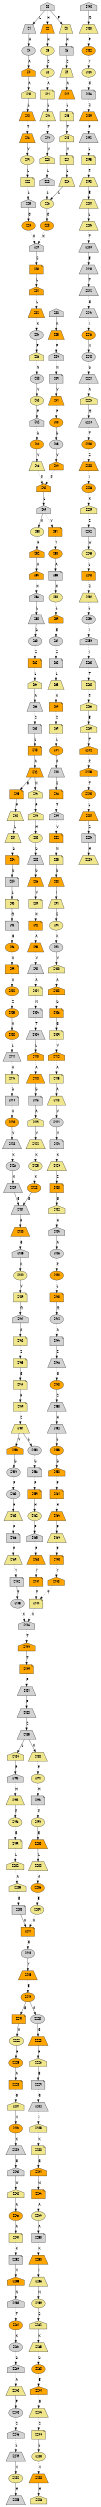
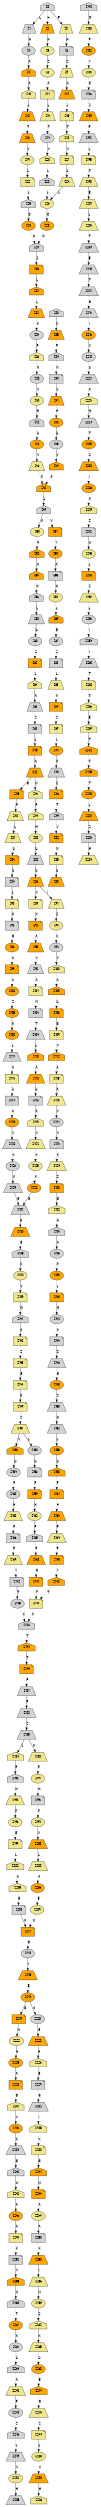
  strict digraph {
    fontname="Patrick Hand"
    node [fillcolor=khaki fontname="Patrick Hand" shape=trapezium style=filled]
    edge [fontname="Patrick Hand" style=solid]
    S0 [fillcolor=lightgrey shape=house]
    S1 [fillcolor=lightgrey]
    S2 [fillcolor=orange]
    S3
    S4 [fillcolor=lightgrey shape=ellipse]
    S5 [shape=ellipse]
    S6 [fillcolor=lightgrey shape=note]
    S7 [fillcolor=orange shape=house]
    S8 [shape=ellipse]
    S9
    S10 [shape=house]
    S11 [shape=note]
    S12 [fillcolor=orange]
    S13 [fillcolor=orange]
    S14
    S15 [shape=note]
    S16 [fillcolor=orange]
    S17 [fillcolor=lightgrey shape=ellipse]
    S18 [shape=house]
    S19 [shape=ellipse]
    S20 [shape=house]
    S21 [shape=note]
    S22 [shape=note]
    S23 [fillcolor=lightgrey shape=house]
    S24
    S25 [fillcolor=lightgrey shape=house]
    S26 [shape=ellipse]
    S27 [fillcolor=orange shape=ellipse]
    S28 [fillcolor=orange shape=ellipse]
    S29 [fillcolor=lightgrey shape=house]
    S30 [fillcolor=orange shape=note]
    S31 [fillcolor=orange shape=house]
    S32 [fillcolor=orange]
    S34 [fillcolor=lightgrey shape=ellipse]
    S33 [fillcolor=lightgrey shape=house]
    S35 [fillcolor=orange]
    S36 [shape=house]
    S37 [fillcolor=lightgrey shape=house]
    S38 [fillcolor=lightgrey shape=ellipse]
    S39 [fillcolor=lightgrey shape=note]
    S40 [shape=ellipse]
    S41 [fillcolor=orange]
    S42 [fillcolor=lightgrey shape=house]
    S43 [fillcolor=orange shape=ellipse]
    S44 [fillcolor=orange shape=ellipse]
    S45 [fillcolor=lightgrey shape=ellipse]
    S46
    S47 [fillcolor=orange shape=house]
    S48 [fillcolor=orange shape=house]
    S49 [fillcolor=lightgrey shape=house]
    S50 [shape=ellipse]
    S51 [fillcolor=orange shape=note]
    S52 [fillcolor=orange shape=house]
    S53 [fillcolor=orange shape=ellipse]
    S54 [fillcolor=orange shape=house]
    S55 [fillcolor=lightgrey shape=note]
    S56 [fillcolor=lightgrey shape=house]
    S57 [shape=ellipse]
    S58 [fillcolor=lightgrey]
    S59 [fillcolor=orange shape=house]
    S60 [fillcolor=lightgrey shape=ellipse]
    S61 [fillcolor=lightgrey shape=ellipse]
    S62 [fillcolor=orange shape=note]
    S63 [fillcolor=lightgrey shape=note]
    S64 [shape=house]
    S65
    S66 [fillcolor=lightgrey]
    S67 [fillcolor=orange shape=note]
    S68 [fillcolor=lightgrey shape=note]
    S69 [shape=note]
    S70 [fillcolor=orange shape=note]
    S71 [fillcolor=orange shape=ellipse]
    S72 [fillcolor=orange]
    S73 [fillcolor=lightgrey]
    S74 [shape=house]
    S75 [fillcolor=orange shape=note]
    S76 [fillcolor=orange shape=note]
    S77 [shape=house]
    S78
    S79 [fillcolor=lightgrey shape=house]
    S80 [shape=ellipse]
    S81
    S82 [fillcolor=orange shape=note]
    S83 [fillcolor=lightgrey]
    S84 [fillcolor=orange shape=note]
    S85 [shape=note]
    S86 [fillcolor=orange]
    S87 [fillcolor=lightgrey shape=note]
    S88 [fillcolor=orange]
    S89 [shape=note]
    S90 [shape=note]
    S91
    S92 [fillcolor=orange shape=note]
    S93 [fillcolor=lightgrey shape=note]
    S94 [shape=ellipse]
    S95 [fillcolor=orange]
    S96 [fillcolor=orange shape=ellipse]
    S97 [fillcolor=lightgrey shape=ellipse]
    S98 [fillcolor=lightgrey]
    S99 [fillcolor=orange shape=note]
    S100 [shape=house]
    S101 [shape=note]
    S102 [fillcolor=orange shape=ellipse]
    S103 [fillcolor=orange shape=house]
    S104 [fillcolor=lightgrey shape=note]
    S105 [fillcolor=orange shape=ellipse]
    S106 [fillcolor=orange shape=note]
    S107 [fillcolor=lightgrey]
    S108 [fillcolor=orange shape=ellipse]
    S109 [shape=note]
    S110 [fillcolor=orange shape=house]
    S111 [fillcolor=lightgrey]
    S112 [fillcolor=orange shape=house]
    S113 [fillcolor=orange]
    S114 [shape=note]
    S115 [shape=note]
    S116 [fillcolor=lightgrey shape=note]
    S117 [fillcolor=lightgrey shape=note]
    S118
    S119 [shape=house]
    S120 [fillcolor=orange shape=ellipse]
    S121 [fillcolor=lightgrey shape=ellipse]
    S122
    S123 [fillcolor=lightgrey]
    S124 [fillcolor=lightgrey shape=note]
    S125 [shape=ellipse]
    S126 [fillcolor=lightgrey shape=ellipse]
    S127
    S128 [fillcolor=orange shape=ellipse]
    S129 [fillcolor=lightgrey]
    S130 [fillcolor=orange shape=note]
    S131 [fillcolor=lightgrey]
    S132 [shape=house]
    S133 [fillcolor=orange]
    S134 [fillcolor=lightgrey shape=house]
    S135 [fillcolor=lightgrey shape=house]
    S136 [fillcolor=lightgrey shape=ellipse]
    S137 [shape=ellipse]
    S138 [fillcolor=orange shape=ellipse]
    S139 [shape=note]
    S140 [fillcolor=orange shape=note]
    S141 [fillcolor=lightgrey shape=house]
    S142 [fillcolor=lightgrey shape=ellipse]
    S143 [shape=note]
    S144 [fillcolor=lightgrey shape=note]
    S145 [shape=note]
    S146 [fillcolor=lightgrey]
    S147 [shape=note]
    S148 [fillcolor=orange shape=ellipse]
    S149 [shape=note]
    S150 [fillcolor=lightgrey]
    S151
    S152 [fillcolor=lightgrey]
    S153 [fillcolor=lightgrey shape=ellipse]
    S154 [fillcolor=orange shape=house]
    S155 [fillcolor=orange shape=ellipse]
    S156 [fillcolor=lightgrey shape=note]
    S157 [fillcolor=lightgrey shape=ellipse]
    S158 [fillcolor=orange shape=house]
    S159 [fillcolor=orange shape=note]
    S160 [fillcolor=lightgrey shape=ellipse]
    S161 [fillcolor=orange shape=note]
    S162 [shape=ellipse]
    S163
    S164 [fillcolor=orange]
    S165 [fillcolor=lightgrey shape=house]
    S166 [fillcolor=lightgrey shape=note]
    S167
    S168 [fillcolor=orange]
    S169
    S170 [fillcolor=orange shape=note]
    S171 [fillcolor=orange shape=note]
    S172 [fillcolor=lightgrey shape=note]
    S173 [fillcolor=orange shape=house]
    S174 [shape=note]
    S175 [fillcolor=lightgrey shape=ellipse]
    S176 [fillcolor=lightgrey shape=house]
    S177 [fillcolor=orange shape=house]
    S179 [fillcolor=orange shape=note]
    S178 [fillcolor=lightgrey shape=house]
    S180
    S181 [fillcolor=lightgrey]
    S182 [fillcolor=orange shape=ellipse]
    S183 [fillcolor=lightgrey]
    S184 [shape=ellipse]
    S185 [fillcolor=lightgrey]
    S186 [fillcolor=lightgrey shape=note]
    S187 [shape=house]
    S188
    S189 [fillcolor=orange]
    S190 [fillcolor=lightgrey shape=house]
    S191 [shape=ellipse]
    S192 [fillcolor=lightgrey]
    S193
    S194 [fillcolor=lightgrey shape=note]
    S195 [shape=note]
    S196 [shape=ellipse]
    S197 [shape=ellipse]
    S198
    S199 [shape=note]
    S200 [fillcolor=orange]
    S201
    S202 [shape=house]
    S203
    S204
    S205 [shape=house]
    S206 [fillcolor=orange shape=ellipse]
    S207 [fillcolor=lightgrey]
    S208 [fillcolor=lightgrey shape=note]
    S209 [shape=ellipse]
    S210 [fillcolor=lightgrey]
    S211 [fillcolor=orange shape=note]
    S212 [fillcolor=lightgrey]
    S213 [fillcolor=lightgrey shape=ellipse]
    S214 [fillcolor=lightgrey]
    S215 [fillcolor=orange]
    S216 [fillcolor=orange shape=ellipse]
    S217 [fillcolor=orange shape=ellipse]
    S218 [fillcolor=lightgrey shape=ellipse]
    S219 [fillcolor=orange shape=note]
    S220 [fillcolor=lightgrey shape=ellipse]
    S221 [fillcolor=lightgrey]
    S222 [shape=ellipse]
    S223 [fillcolor=orange]
    S224 [shape=house]
    S225 [fillcolor=orange shape=ellipse]
    S226 [shape=house]
    S227 [fillcolor=lightgrey]
    S228 [fillcolor=orange shape=note]
    S229 [fillcolor=lightgrey shape=note]
    S230 [fillcolor=orange shape=ellipse]
    S231 [shape=house]
    S232 [fillcolor=lightgrey]
    S233 [fillcolor=orange]
    S234 [fillcolor=orange shape=ellipse]
    S235 [shape=house]
    S236 [fillcolor=orange shape=ellipse]
    S237 [fillcolor=lightgrey]
    S238 [shape=note]
    S239 [shape=house]
    S240 [fillcolor=lightgrey shape=house]
    S241 [fillcolor=orange shape=house]
    S242 [fillcolor=lightgrey shape=note]
    S243 [shape=house]
    S244 [fillcolor=orange shape=note]
    S245 [shape=ellipse]
    S246 [fillcolor=orange shape=ellipse]
    S247 [shape=ellipse]
    S248 [fillcolor=orange shape=note]
    S249 [shape=note]
    S250 [fillcolor=lightgrey shape=note]
    S251
    S252 [fillcolor=lightgrey shape=note]
    S253 [fillcolor=orange]
    S254 [fillcolor=lightgrey shape=ellipse]
    S255 [fillcolor=orange shape=house]
    S256
    S257 [fillcolor=lightgrey shape=house]
    S258 [fillcolor=lightgrey shape=house]
    S259 [shape=ellipse]
    S260 [fillcolor=lightgrey]
    S261 [fillcolor=orange shape=ellipse]
    S262 [shape=house]
    S263 [shape=note]
    S264 [fillcolor=lightgrey shape=ellipse]
    S265
    S266 [shape=house]
    S267 [fillcolor=lightgrey shape=house]
    S268 [fillcolor=orange shape=ellipse]
    S269 [shape=house]
    S270
    S271 [fillcolor=orange shape=house]
    S272 [fillcolor=orange shape=house]
    S273 [fillcolor=lightgrey shape=ellipse]
    S274
    S275 [fillcolor=orange shape=house]
    S276 [fillcolor=lightgrey shape=house]
    S277 [shape=note]
    S278 [fillcolor=orange shape=ellipse]
    S279 [fillcolor=lightgrey]
    S280 [shape=ellipse]
    S281 [fillcolor=orange]
    S282 [shape=ellipse]
    S283 [fillcolor=orange]
    S284 [fillcolor=lightgrey shape=note]
    S285 [fillcolor=lightgrey]
    S286 [shape=house]
    S287
    S0 -> S1 [label=L]
    S0 -> S2 [label=H style=dotted]
    S0 -> S3 [label=F]
    S1 -> S4 [label=H]
    S2 -> S5 [label=H]
    S3 -> S6 [label=H]
    S4 -> S7 [label=A]
    S5 -> S8 [label=S]
    S6 -> S9 [label=S]
    S7 -> S10 [label=A]
    S8 -> S11 [label=A style=dotted]
    S9 -> S12 [label=A]
    S10 -> S13 [label=L]
    S11 -> S14 [label=L]
    S12 -> S15 [label=L style=dotted]
    S13 -> S16 [label=T style=dotted]
    S14 -> S17 [label=T style=dotted]
    S15 -> S18 [label=T]
    S16 -> S19 [label=V]
    S17 -> S20 [label=V]
    S18 -> S21 [label=V]
    S19 -> S22 [label=L]
    S20 -> S23 [label=L style=dotted]
    S21 -> S24 [label=L]
    S22 -> S25 [label=L style=dotted]
    S23 -> S26 [label=L style=dotted]
    S24 -> S26 [label=L]
    S25 -> S27 [label=C]
    S26 -> S28 [label=C]
    S27 -> S29 [label=H style=dotted]
    S28 -> S29 [label=H style=dotted]
    S29 -> S30 [label=S]
    S30 -> S31 [label=L]
    S31 -> S32 [label=L style=dotted]
    S32 -> S34 [label=K style=dotted]
    S34 -> S36 [label=F]
    S33 -> S35 [label=K]
    S35 -> S37 [label=F style=dotted]
    S36 -> S38 [label=N style=dotted]
    S37 -> S39 [label=N style=dotted]
    S38 -> S40 [label=V]
    S39 -> S41 [label=V]
    S40 -> S42 [label=P]
    S41 -> S43 [label=P style=dotted]
    S42 -> S44 [label=D style=dotted]
    S43 -> S45 [label=D]
    S44 -> S46 [label=V]
    S45 -> S47 [label=V]
    S46 -> S48 [label=R style=dotted]
    S47 -> S48 [label=R style=dotted]
    S48 -> S49 [label=L]
    S49 -> S50 [label=K]
    S49 -> S51 [label=V style=dotted]
    S50 -> S52 [label=H style=dotted]
    S51 -> S53 [label=Y style=dotted]
    S52 -> S54 [label=A]
    S53 -> S55 [label=A]
    S54 -> S56 [label=H style=dotted]
    S55 -> S57 [label=H]
    S56 -> S58 [label=L]
    S57 -> S59 [label=L style=dotted]
    S58 -> S60 [label=D]
    S59 -> S61 [label=E style=dotted]
    S60 -> S62 [label=S style=dotted]
    S61 -> S63 [label=S style=dotted]
    S62 -> S64 [label=L style=dotted]
    S63 -> S65 [label=L style=dotted]
    S64 -> S66 [label=A]
    S65 -> S67 [label=K style=dotted]
    S66 -> S68 [label=S style=dotted]
    S67 -> S69 [label=S style=dotted]
    S68 -> S70 [label=L]
    S69 -> S71 [label=L style=dotted]
    S70 -> S72 [label=A]
    S71 -> S73 [label=A]
    S72 -> S74 [label=N]
    S72 -> S75 [label=G]
    S73 -> S76 [label=S]
    S74 -> S77 [label=P]
    S75 -> S78 [label=P]
    S76 -> S79 [label=T style=dotted]
    S77 -> S80 [label=M]
    S78 -> S81 [label=L]
    S79 -> S82 [label=V style=dotted]
    S80 -> S83 [label=D]
    S81 -> S84 [label=D style=dotted]
    S82 -> S85 [label=N style=dotted]
    S83 -> S86 [label=D]
    S84 -> S87 [label=D]
    S85 -> S88 [label=D]
    S86 -> S89 [label=V]
    S87 -> S90 [label=L]
-   S88 -> S91 [label=I]
+   S86 -> S91 [label=I]
    S89 -> S92 [label=H style=dotted]
-   S90 -> S93 [label=Q]
+   S90 -> S93 [label=H]
    S91 -> S94 [label=S]
    S92 -> S95 [label=A style=dotted]
    S93 -> S96 [label=G style=dotted]
    S94 -> S97 [label=K style=dotted]
    S95 -> S98 [label=V style=dotted]
    S96 -> S99 [label=A style=dotted]
    S97 -> S100 [label=V]
    S98 -> S101 [label=A style=dotted]
    S99 -> S102 [label=A style=dotted]
    S100 -> S103 [label=A style=dotted]
    S101 -> S104 [label=N style=dotted]
    S102 -> S105 [label=S style=dotted]
    S103 -> S106 [label=D style=dotted]
    S104 -> S107 [label=T style=dotted]
    S105 -> S108 [label=A]
    S106 -> S109 [label=G]
    S107 -> S110 [label=L]
    S108 -> S111 [label=L style=dotted]
    S109 -> S112 [label=V style=dotted]
    S110 -> S113 [label=A style=dotted]
    S111 -> S114 [label=A style=dotted]
    S112 -> S115 [label=A style=dotted]
    S113 -> S116 [label=D]
    S114 -> S117 [label=D style=dotted]
    S115 -> S118 [label=A]
    S116 -> S119 [label=A]
    S117 -> S120 [label=A style=dotted]
    S118 -> S121 [label=V]
    S119 -> S122 [label=V]
    S120 -> S123 [label=V]
    S121 -> S124 [label=V]
    S122 -> S125 [label=K style=dotted]
    S123 -> S126 [label=K style=dotted]
    S124 -> S127 [label=K style=dotted]
    S125 -> S128 [label=K style=dotted]
    S126 -> S129 [label=K]
    S127 -> S130 [label=S]
    S128 -> S131 [label=G]
    S129 -> S131 [label=G]
    S130 -> S132 [label=G]
    S131 -> S133 [label=H]
    S132 -> S134 [label=H style=dotted]
    S133 -> S135 [label=G style=dotted]
    S134 -> S136 [label=A]
    S135 -> S137 [label=K]
    S136 -> S138 [label=R style=dotted]
    S137 -> S139 [label=V]
    S138 -> S140 [label=L style=dotted]
    S139 -> S141 [label=Q]
    S140 -> S142 [label=Q]
    S141 -> S143 [label=A]
    S142 -> S144 [label=A style=dotted]
    S143 -> S145 [label=S style=dotted]
    S144 -> S146 [label=S]
    S145 -> S147 [label=G]
    S146 -> S148 [label=G style=dotted]
    S147 -> S149 [label=H]
    S148 -> S150 [label=S]
    S149 -> S151 [label=S style=dotted]
    S150 -> S152 [label=H]
    S151 -> S153 [label=L]
    S151 -> S154 [label=V]
    S152 -> S155 [label=L]
-   S153 -> S156 [label=D style=dotted]
+   S153 -> S156 [label=D]
    S154 -> S157 [label=D]
    S155 -> S158 [label=D]
    S156 -> S159 [label=F style=dotted]
    S157 -> S160 [label=F style=dotted]
    S158 -> S161 [label=F style=dotted]
    S159 -> S162 [label=H]
    S160 -> S163 [label=H]
    S161 -> S164 [label=H style=dotted]
    S162 -> S165 [label=P]
    S163 -> S166 [label=P style=dotted]
    S164 -> S167 [label=P]
    S165 -> S168 [label=F style=dotted]
    S166 -> S169 [label=F style=dotted]
    S167 -> S170 [label=F style=dotted]
-   S168 -> S171 [label=Y style=dotted]
+   S168 -> S171 [label=M style=dotted]
    S169 -> S172 [label=Y style=dotted]
    S170 -> S173 [label=Y style=dotted]
    S171 -> S174 [label=T style=dotted]
    S172 -> S175 [label=T]
    S173 -> S174 [label=T style=dotted]
    S174 -> S176 [label=K style=dotted]
    S175 -> S176 [label=K style=dotted]
    S176 -> S177 [label=T style=dotted]
    S177 -> S179 [label=T]
    S179 -> S181 [label=P style=dotted]
    S178 -> S180 [label=Q]
    S180 -> S182 [label=P style=dotted]
    S181 -> S183 [label=F]
    S182 -> S184 [label=Y style=dotted]
    S183 -> S185 [label=S]
    S184 -> S186 [label=C style=dotted]
    S185 -> S187 [label=L]
    S185 -> S188 [label=A]
    S186 -> S189 [label=S style=dotted]
    S187 -> S190 [label=F]
    S188 -> S191 [label=F style=dotted]
    S189 -> S192 [label=F style=dotted]
    S190 -> S193 [label=M style=dotted]
    S191 -> S194 [label=M style=dotted]
    S192 -> S195 [label=L style=dotted]
    S193 -> S196 [label=R]
    S194 -> S197 [label=R style=dotted]
    S195 -> S198 [label=R style=dotted]
    S196 -> S199 [label=E style=dotted]
-   S197 -> S200 [label=E]
+   S197 -> S200 [label=V]
    S198 -> S201 [label=E]
    S199 -> S202 [label=L style=dotted]
    S200 -> S203 [label=L]
    S201 -> S204 [label=L]
    S202 -> S205 [label=A style=dotted]
    S203 -> S206 [label=A style=dotted]
    S204 -> S207 [label=T style=dotted]
    S205 -> S208 [label=E style=dotted]
    S206 -> S209 [label=E style=dotted]
    S207 -> S210 [label=E]
    S208 -> S211 [label=A]
    S209 -> S211 [label=A style=dotted]
    S210 -> S212 [label=T]
    S211 -> S213 [label=G style=dotted]
    S212 -> S214 [label=G style=dotted]
    S213 -> S215 [label=Y]
    S214 -> S216 [label=I style=dotted]
    S215 -> S217 [label=E style=dotted]
    S216 -> S218 [label=V]
    S217 -> S219 [label=G]
    S217 -> S220 [label=A]
    S218 -> S221 [label=D style=dotted]
    S219 -> S222 [label=A]
    S220 -> S223 [label=G]
    S221 -> S224 [label=A style=dotted]
    S222 -> S225 [label=H]
    S223 -> S226 [label=H]
    S224 -> S227 [label=Q]
    S225 -> S228 [label=A]
    S226 -> S229 [label=G]
    S227 -> S230 [label=T style=dotted]
    S228 -> S231 [label=G style=dotted]
    S229 -> S232 [label=G style=dotted]
    S230 -> S233 [label=S style=dotted]
    S231 -> S234 [label=V]
    S232 -> S235 [label=I style=dotted]
    S233 -> S236 [label=I style=dotted]
    S234 -> S237 [label=K]
    S235 -> S238 [label=K style=dotted]
    S236 -> S239 [label=K style=dotted]
    S237 -> S240 [label=G]
    S238 -> S241 [label=G]
    S239 -> S242 [label=S style=dotted]
    S240 -> S243 [label=W]
    S241 -> S244 [label=W]
    S242 -> S245 [label=W]
    S243 -> S246 [label=A]
    S244 -> S247 [label=A style=dotted]
    S245 -> S248 [label=L style=dotted]
    S246 -> S249 [label=A]
    S247 -> S250 [label=A]
    S248 -> S251 [label=S style=dotted]
    S249 -> S252 [label=K style=dotted]
    S250 -> S253 [label=K style=dotted]
    S251 -> S254 [label=L style=dotted]
    S252 -> S255 [label=V]
    S253 -> S256 [label=I]
    S254 -> S257 [label=I style=dotted]
    S255 -> S258 [label=N]
    S256 -> S259 [label=N]
    S257 -> S260 [label=I style=dotted]
    S258 -> S261 [label=T style=dotted]
    S259 -> S262 [label=S]
    S260 -> S263 [label=T style=dotted]
    S261 -> S264 [label=K]
    S262 -> S265 [label=K]
    S263 -> S266 [label=R style=dotted]
    S264 -> S267 [label=D style=dotted]
    S265 -> S268 [label=D style=dotted]
    S266 -> S269 [label=E]
    S267 -> S270 [label=A style=dotted]
    S268 -> S271 [label=E style=dotted]
    S269 -> S272 [label=T]
    S270 -> S273 [label=P]
    S271 -> S274 [label=G style=dotted]
    S272 -> S275 [label=R style=dotted]
    S273 -> S276 [label=S style=dotted]
    S274 -> S277 [label=S style=dotted]
    S275 -> S278 [label=T style=dotted]
    S276 -> S279 [label=L style=dotted]
    S277 -> S280 [label=L]
    S278 -> S281 [label=L style=dotted]
    S279 -> S282 [label=V]
    S280 -> S283 [label=V style=dotted]
    S281 -> S284 [label=S]
    S282 -> S285 [label=M]
    S283 -> S286 [label=M]
    S284 -> S287 [label=M]
  }
